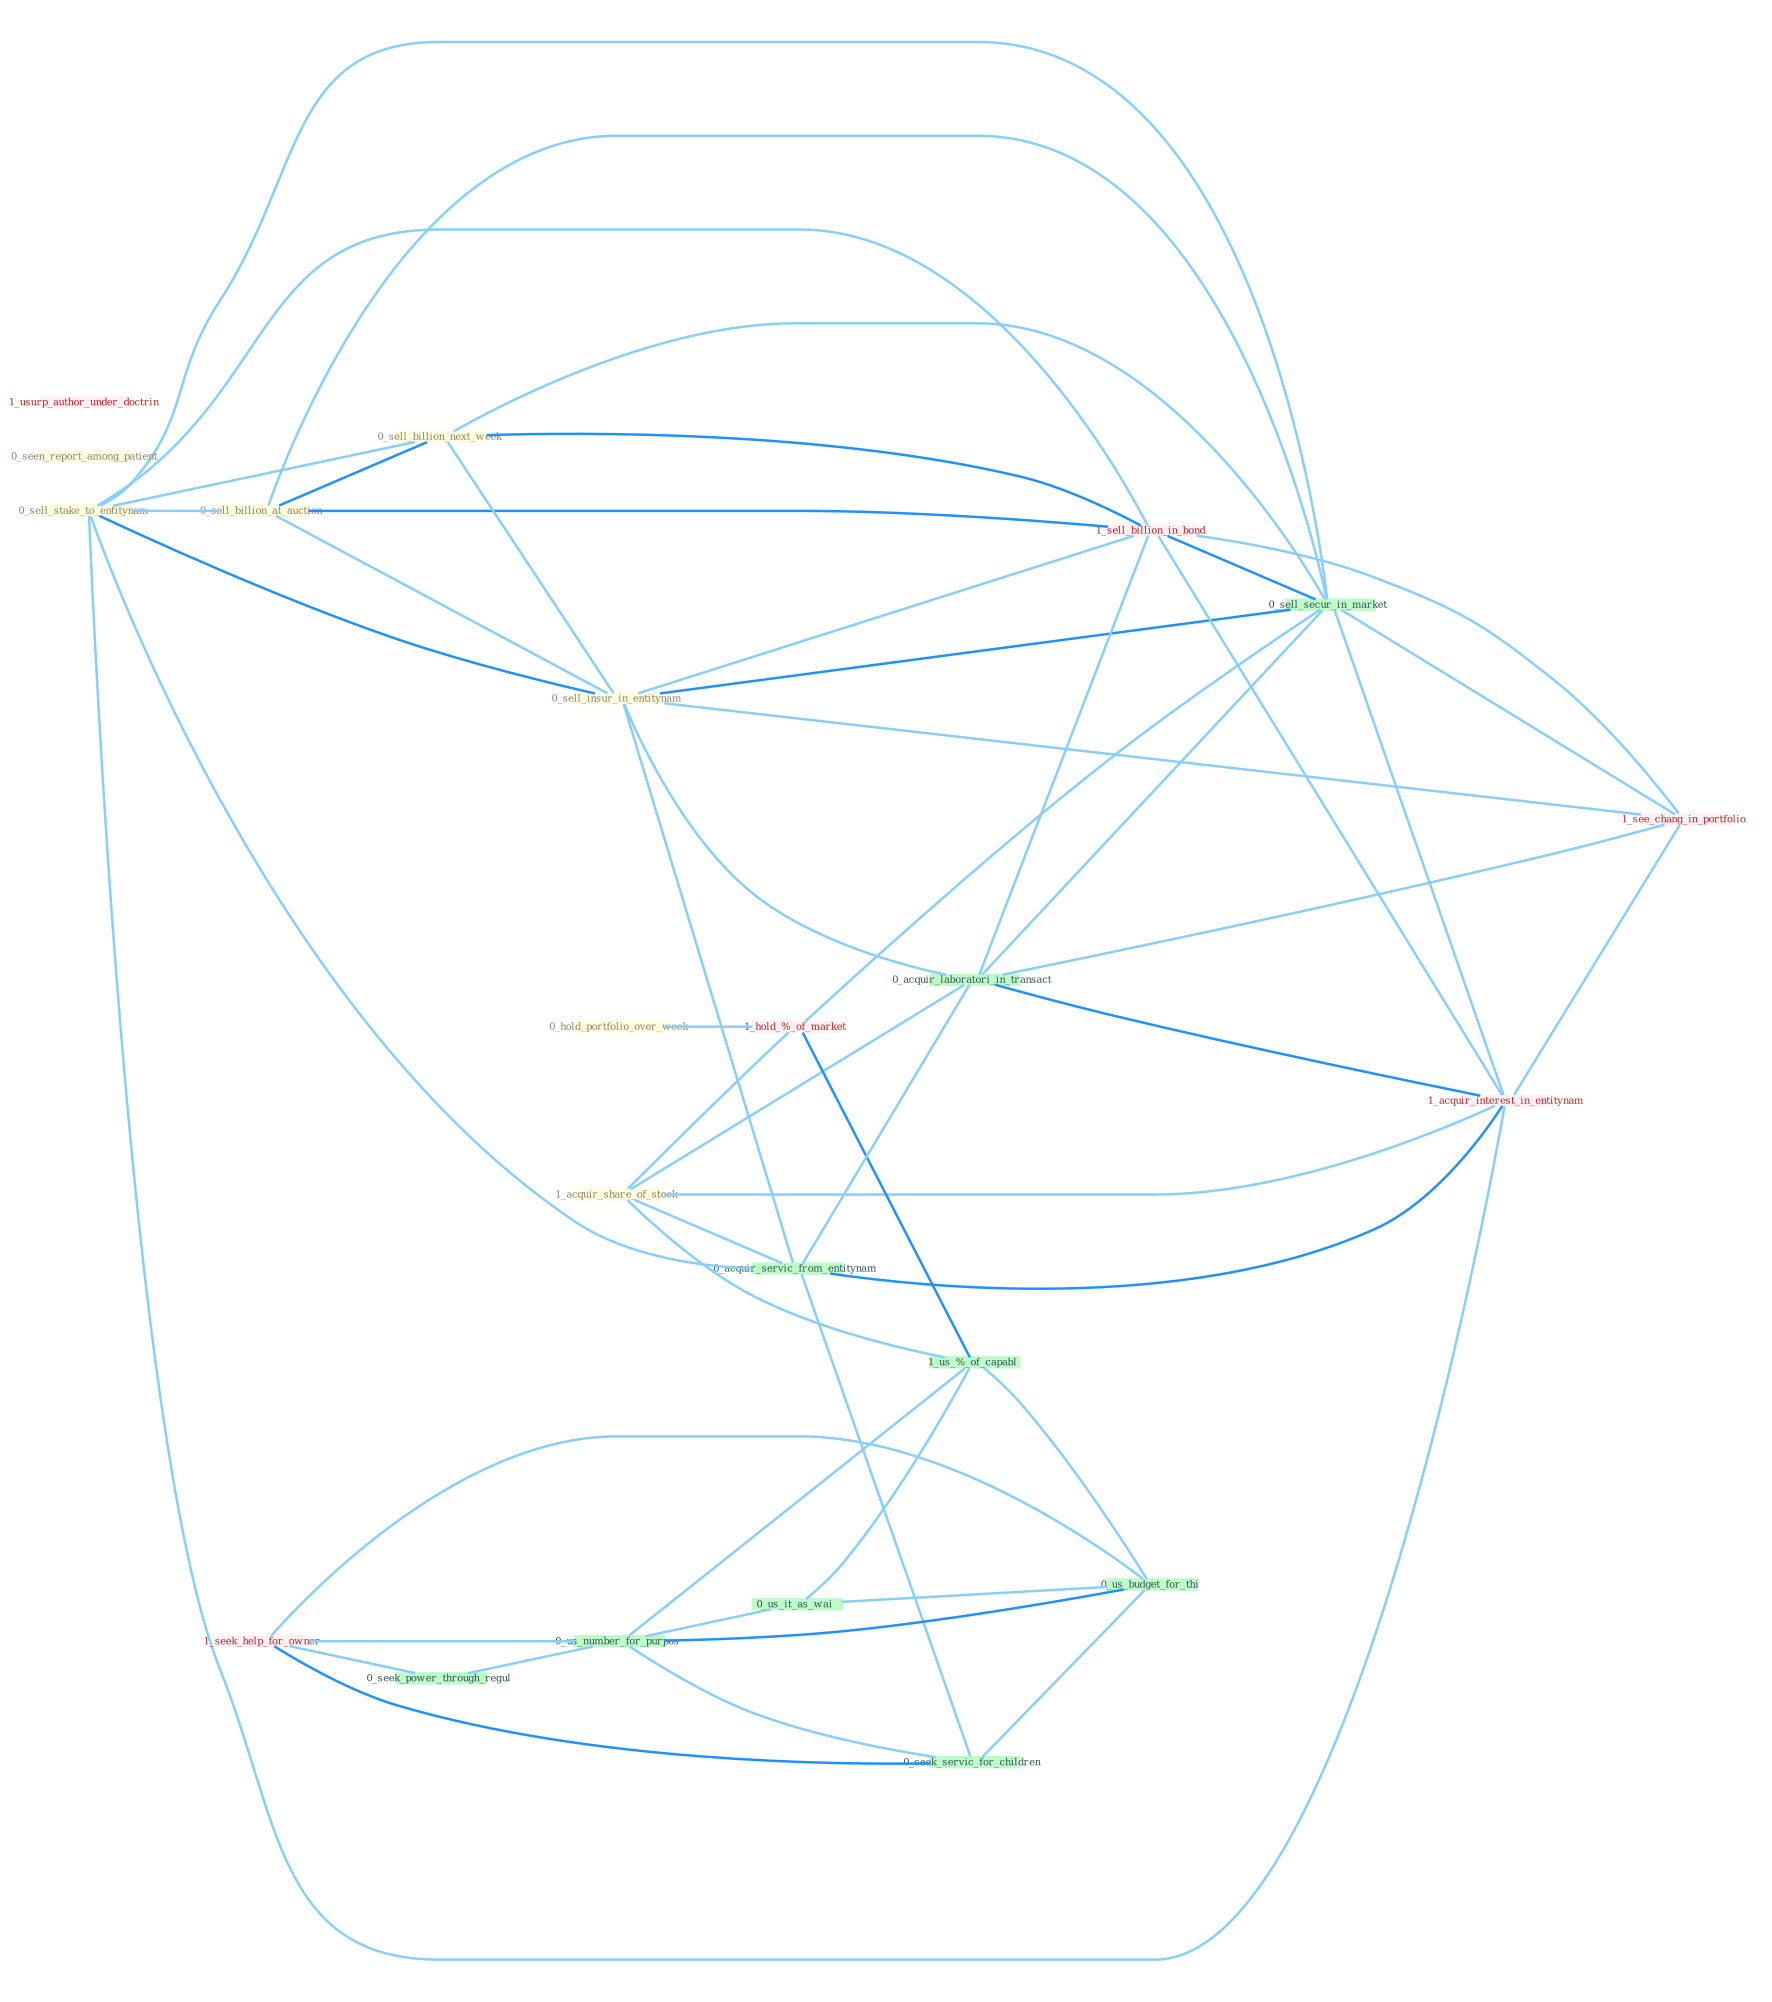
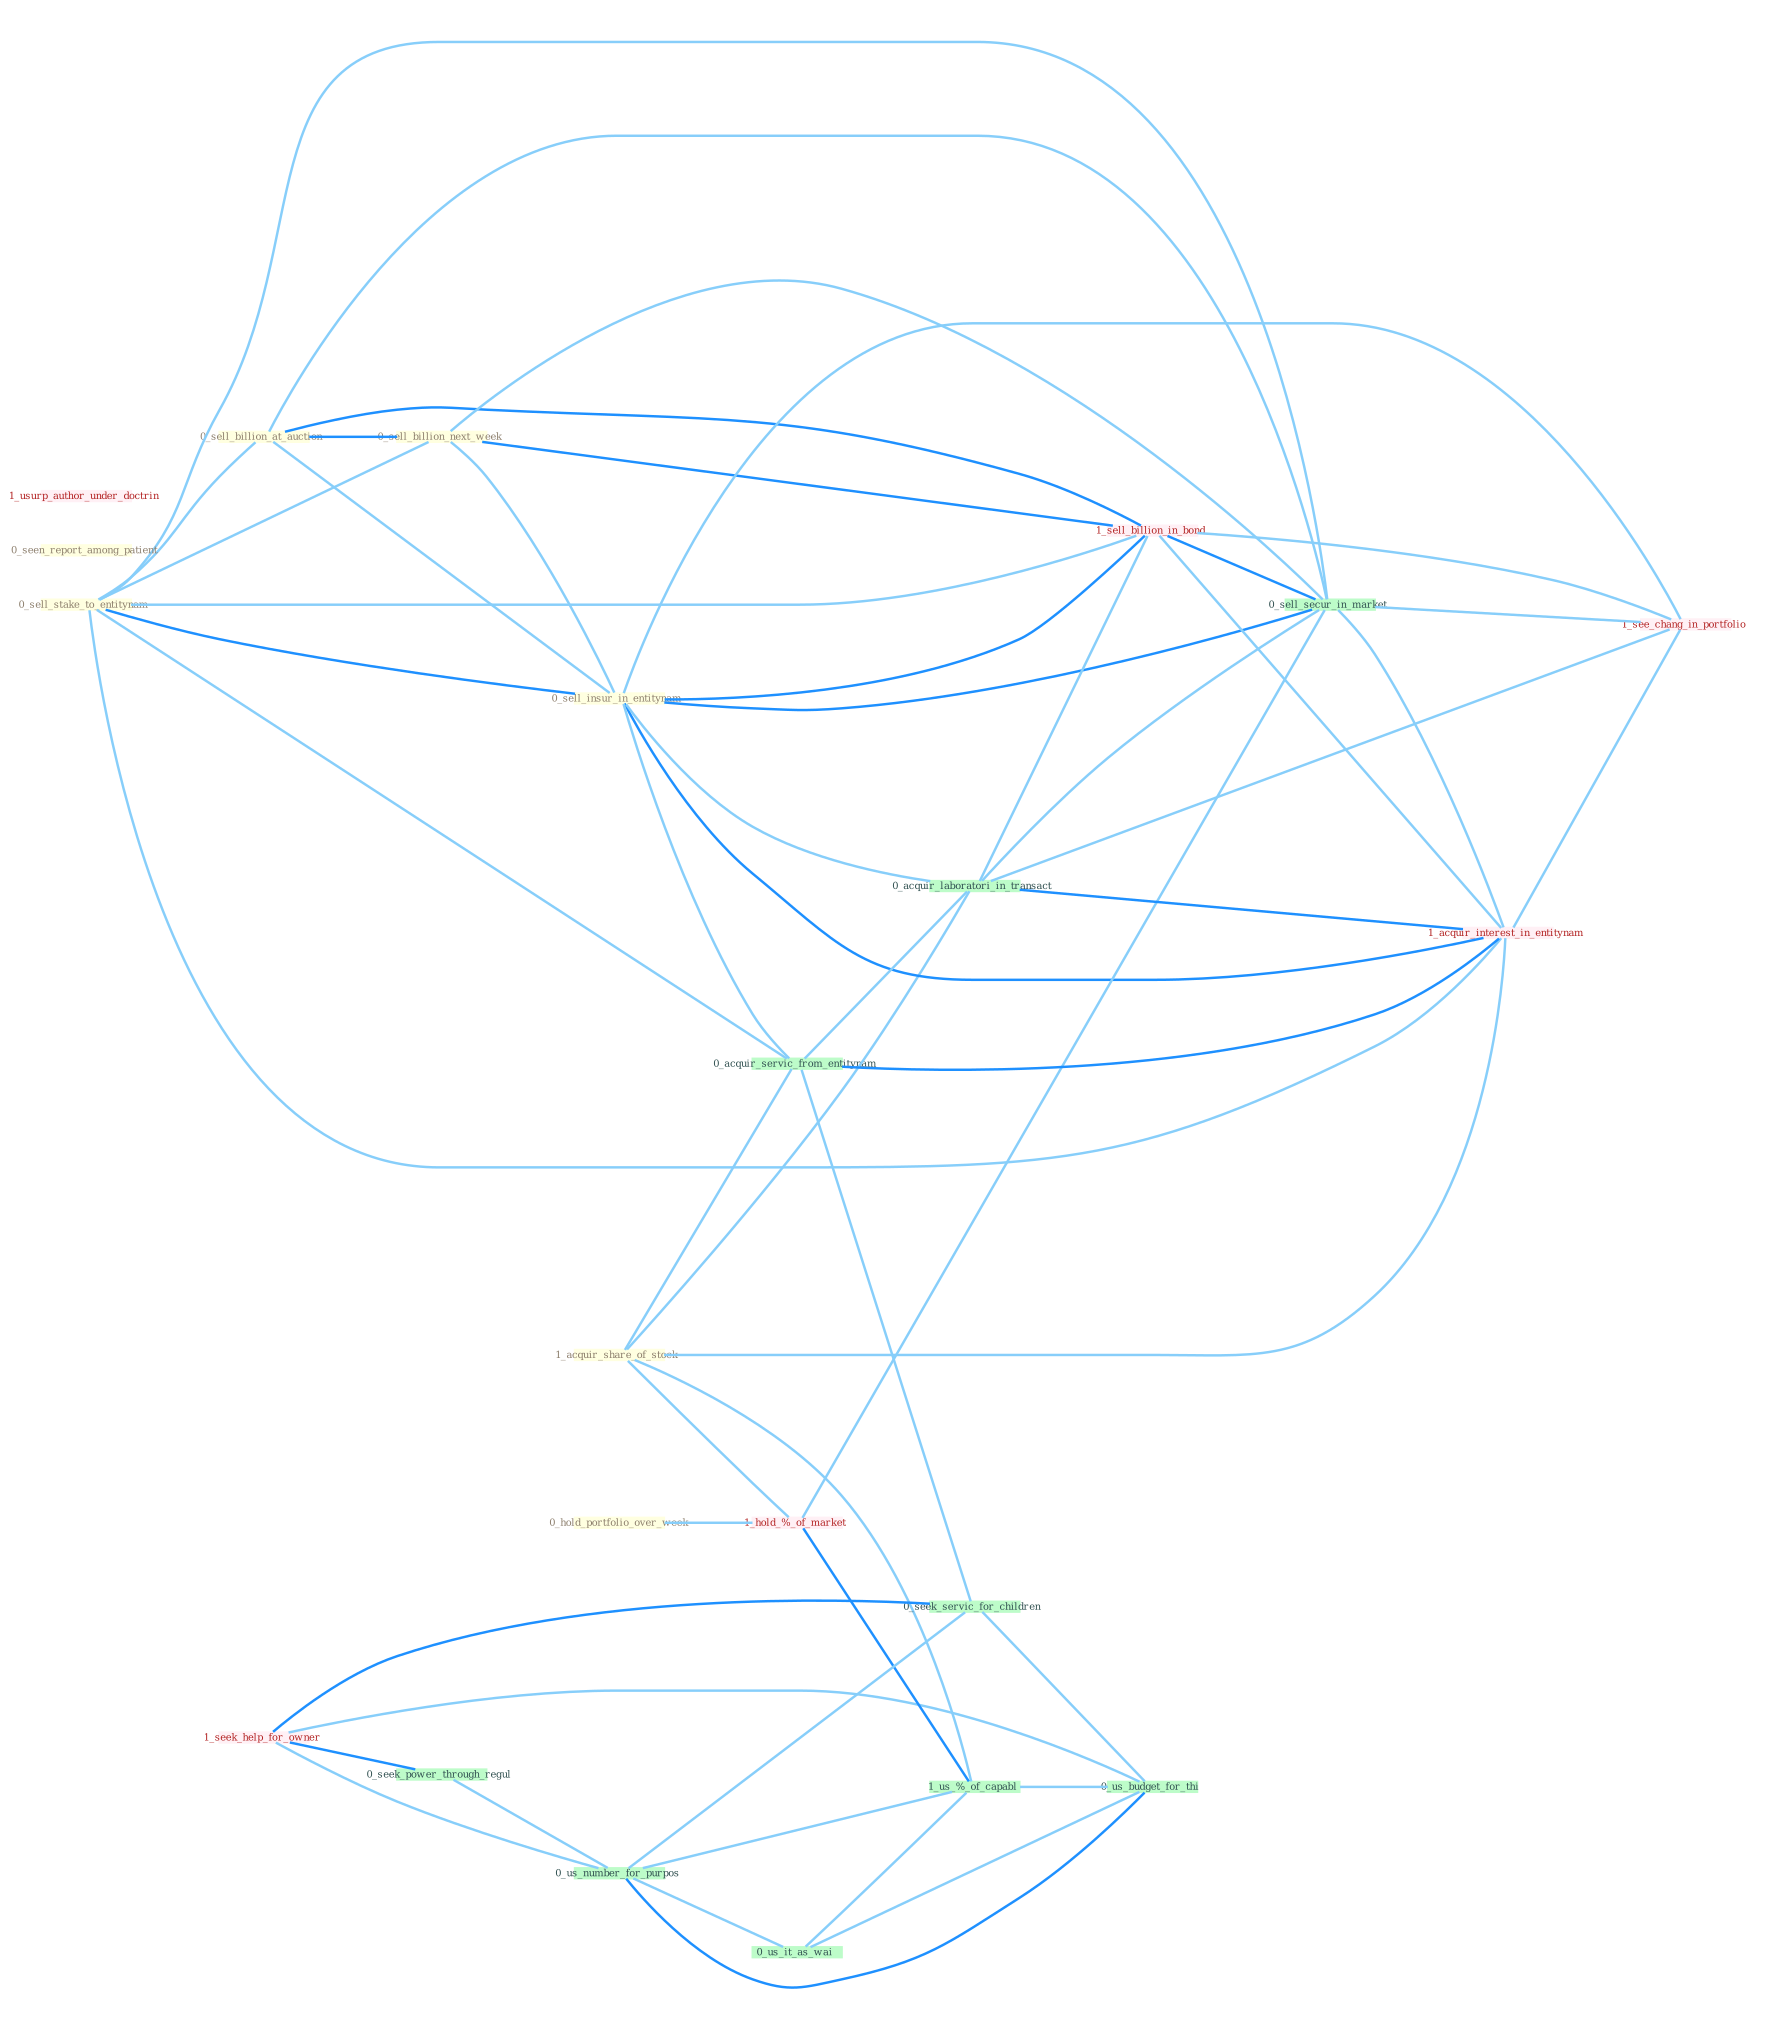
  graph {
    rankdir=LR
    node [color="#BDFCC9" fixedsize=true fontcolor="#2f4f4f" fontsize=4 shape=polygon style=filled]
    edge [color="#87cefa" w=1]
    "0_sell_stake_to_entitynam " [color="#ffffe0" fontcolor="#8b7d6b" height=.06 width=.5]
    "1_acquir_share_of_stock " [color="#ffffe0" fontcolor="#8b7d6b" height=.06 width=.5]
    "0_sell_billion_at_auction " [color="#ffffe0" fontcolor="#8b7d6b" height=.06 width=.5]
    n4 [color="#ffffe0" fontcolor="#8b7d6b" height=.06 label="0_hold_portfolio_over_week" width=.5]
    "0_sell_billion_next_week " [color="#ffffe0" fontcolor="#8b7d6b" height=.06 width=.5]
    "0_seen_report_among_patient " [color="#ffffe0" fontcolor="#8b7d6b" height=.06 width=.5]
    "0_sell_insur_in_entitynam " [color="#ffffe0" fontcolor="#8b7d6b" height=.06 width=.5]
    "1_seek_help_for_owner " [color="#fff0f5" fontcolor="#b22222" height=.06 width=.5]
    "1_hold_%_of_market " [color="#fff0f5" fontcolor="#b22222" height=.06 width=.5]
    "1_sell_billion_in_bond " [color="#fff0f5" fontcolor="#b22222" height=.06 width=.5]
    "1_usurp_author_under_doctrin " [color="#fff0f5" fontcolor="#b22222" height=.06 width=.5]
    "1_acquir_interest_in_entitynam " [color="#fff0f5" fontcolor="#b22222" height=.06 width=.5]
    "1_see_chang_in_portfolio " [color="#fff0f5" fontcolor="#b22222" height=.06 width=.5]
    "0_acquir_servic_from_entitynam " [height=.06 width=.5]
    "0_sell_secur_in_market " [height=.06 width=.5]
    "0_acquir_laboratori_in_transact " [height=.06 width=.5]
    "1_us_%_of_capabl " [height=.06 width=.5]
    "0_seek_power_through_regul " [height=.06 width=.5]
    "0_us_number_for_purpos " [height=.06 width=.5]
    "0_seek_servic_for_children " [height=.06 width=.5]
    "0_us_budget_for_thi " [height=.06 width=.5]
    "0_us_it_as_wai " [height=.06 width=.5]
    subgraph sub_1 {
      "0_sell_stake_to_entitynam "
      "1_acquir_share_of_stock "
      "0_sell_billion_at_auction "
      n4
      "0_sell_billion_next_week "
      "0_seen_report_among_patient "
      "0_sell_insur_in_entitynam "
    }
    subgraph sub_2 {
      "1_seek_help_for_owner "
      "1_hold_%_of_market "
      "1_sell_billion_in_bond "
      "1_usurp_author_under_doctrin "
      "1_acquir_interest_in_entitynam "
      "1_see_chang_in_portfolio "
    }
    "0_sell_stake_to_entitynam " -- "0_sell_billion_at_auction "
    "0_sell_stake_to_entitynam " -- "0_sell_billion_next_week "
    "0_sell_stake_to_entitynam " -- "0_sell_insur_in_entitynam " [color="#1e90ff" w=2]
    "0_sell_stake_to_entitynam " -- "1_sell_billion_in_bond "
    "0_sell_stake_to_entitynam " -- "1_acquir_interest_in_entitynam "
    "0_sell_stake_to_entitynam " -- "0_acquir_servic_from_entitynam "
    "0_sell_stake_to_entitynam " -- "0_sell_secur_in_market "
    "1_acquir_share_of_stock " -- "1_hold_%_of_market "
    "1_acquir_share_of_stock " -- "1_acquir_interest_in_entitynam "
    "1_acquir_share_of_stock " -- "0_acquir_servic_from_entitynam "
    "1_acquir_share_of_stock " -- "0_acquir_laboratori_in_transact "
    "1_acquir_share_of_stock " -- "1_us_%_of_capabl "
    "0_sell_billion_at_auction " -- "0_sell_billion_next_week " [color="#1e90ff" w=2]
    "0_sell_billion_at_auction " -- "0_sell_insur_in_entitynam "
    "0_sell_billion_at_auction " -- "1_sell_billion_in_bond " [color="#1e90ff" w=2]
    "0_sell_billion_at_auction " -- "0_sell_secur_in_market "
    n4 -- "1_hold_%_of_market "
    "0_sell_billion_next_week " -- "0_sell_insur_in_entitynam "
    "0_sell_billion_next_week " -- "1_sell_billion_in_bond " [color="#1e90ff" w=2]
    "0_sell_billion_next_week " -- "0_sell_secur_in_market "
-   "0_sell_insur_in_entitynam " -- "1_sell_billion_in_bond " [w=2]
+   "0_sell_insur_in_entitynam " -- "1_sell_billion_in_bond " [color="#1e90ff" w=2]
+   "0_sell_insur_in_entitynam " -- "1_acquir_interest_in_entitynam " [color="#1e90ff" w=2]
    "0_sell_insur_in_entitynam " -- "1_see_chang_in_portfolio "
    "0_sell_insur_in_entitynam " -- "0_acquir_servic_from_entitynam "
    "0_sell_insur_in_entitynam " -- "0_sell_secur_in_market " [color="#1e90ff" w=2]
    "0_sell_insur_in_entitynam " -- "0_acquir_laboratori_in_transact "
-   "1_seek_help_for_owner " -- "0_seek_power_through_regul "
+   "1_seek_help_for_owner " -- "0_seek_power_through_regul " [color="#1e90ff"]
    "1_seek_help_for_owner " -- "0_us_number_for_purpos "
    "1_seek_help_for_owner " -- "0_seek_servic_for_children " [color="#1e90ff" w=2]
    "1_seek_help_for_owner " -- "0_us_budget_for_thi "
    "1_hold_%_of_market " -- "0_sell_secur_in_market "
    "1_hold_%_of_market " -- "1_us_%_of_capabl " [color="#1e90ff" w=2]
    "1_sell_billion_in_bond " -- "1_acquir_interest_in_entitynam "
    "1_sell_billion_in_bond " -- "1_see_chang_in_portfolio "
    "1_sell_billion_in_bond " -- "0_sell_secur_in_market " [color="#1e90ff" w=2]
    "1_acquir_interest_in_entitynam " -- "1_see_chang_in_portfolio "
    "0_acquir_servic_from_entitynam " -- "1_acquir_interest_in_entitynam " [color="#1e90ff" w=2]
    "0_acquir_servic_from_entitynam " -- "0_acquir_laboratori_in_transact "
    "0_acquir_servic_from_entitynam " -- "0_seek_servic_for_children "
    "0_sell_secur_in_market " -- "1_acquir_interest_in_entitynam "
    "0_sell_secur_in_market " -- "1_see_chang_in_portfolio "
    "0_acquir_laboratori_in_transact " -- "1_sell_billion_in_bond "
    "0_acquir_laboratori_in_transact " -- "1_acquir_interest_in_entitynam " [color="#1e90ff" w=2]
    "0_acquir_laboratori_in_transact " -- "1_see_chang_in_portfolio "
    "0_acquir_laboratori_in_transact " -- "0_sell_secur_in_market "
    "1_us_%_of_capabl " -- "0_us_budget_for_thi "
    "0_seek_power_through_regul " -- "0_us_number_for_purpos "
    "0_us_number_for_purpos " -- "1_us_%_of_capabl "
    "0_us_number_for_purpos " -- "0_seek_servic_for_children "
    "0_us_number_for_purpos " -- "0_us_budget_for_thi " [color="#1e90ff" w=2]
    "0_us_number_for_purpos " -- "0_us_it_as_wai "
    "0_seek_servic_for_children " -- "0_us_budget_for_thi "
    "0_us_it_as_wai " -- "1_us_%_of_capabl "
    "0_us_it_as_wai " -- "0_us_budget_for_thi "
  }
